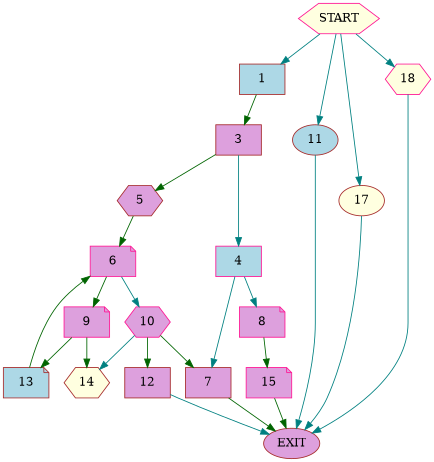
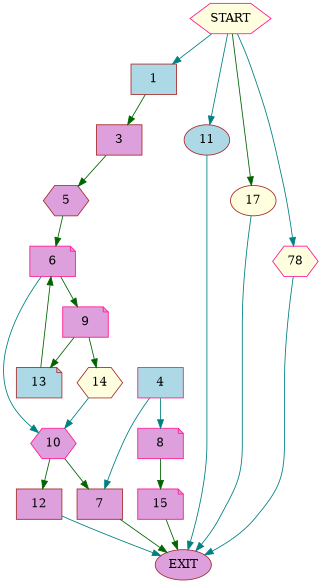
  digraph {
    node [color=brown fillcolor=plum shape=hexagon style=filled]
    edge [color=darkgreen]
    n1 [color=deeppink fillcolor=lightyellow label=START]
    1 [fillcolor=lightblue shape=box]
    11 [fillcolor=lightblue shape=ellipse]
    17 [fillcolor=lightyellow shape=ellipse]
-   18 [color=deeppink fillcolor=lightyellow]
+   18 [color=deeppink fillcolor=lightyellow label=78]
    3 [shape=box]
    n7 [label=EXIT shape=ellipse]
    4 [color=deeppink fillcolor=lightblue shape=box]
    5
    7 [shape=box]
    8 [color=deeppink shape=note]
    6 [color=deeppink shape=note]
    15 [color=deeppink shape=note]
    9 [color=deeppink shape=note]
    10 [color=deeppink]
    13 [fillcolor=lightblue shape=note]
    14 [fillcolor=lightyellow]
    12 [shape=box]
    n1 -> 1 [color=teal]
    n1 -> 11 [color=teal]
-   n1 -> 17 [color=teal]
+   n1 -> 17
    n1 -> 18 [color=teal]
    1 -> 3
    11 -> n7 [color=teal]
    17 -> n7 [color=teal]
    18 -> n7 [color=teal]
-   3 -> 4 [color=teal]
    3 -> 5
    4 -> 7 [color=teal]
    4 -> 8 [color=teal]
    5 -> 6
    7 -> n7
    8 -> 15
    6 -> 9
    6 -> 10 [color=teal]
    15 -> n7
    9 -> 13
    9 -> 14
    10 -> 7
    10 -> 12
    13 -> 6
-   10 -> 14 [color=teal]
+   14 -> 10 [color=teal]
    12 -> n7 [color=teal]
  }
